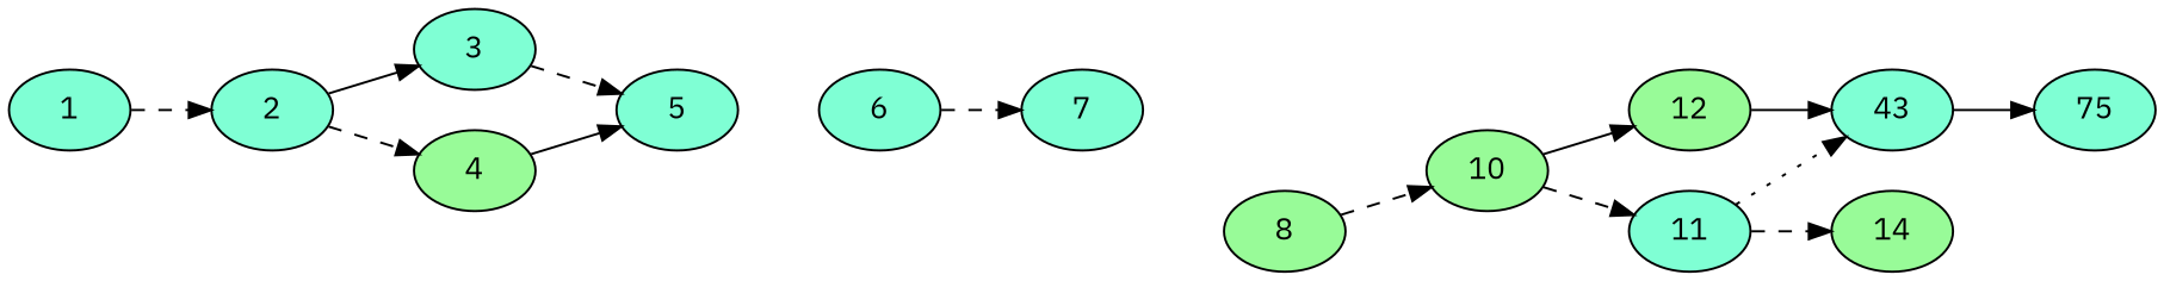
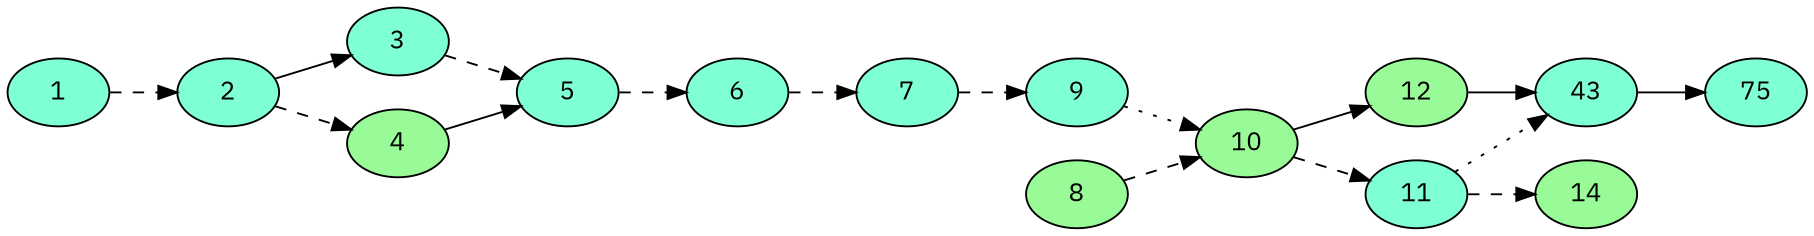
  digraph {
    fontname="IBM Plex Sans"
    rankdir=LR
    node [alpha=0.13 fillcolor=aquamarine fontname="IBM Plex Sans" style=filled]
    edge [fontname="IBM Plex Sans" style=dashed]
    1 [expect_size=37402624]
    2 [alpha=0.12 expect_size=16231424]
    3 [alpha=0.00 expect_size=30399488]
    4 [alpha=0.01 expect_size=33184768 fillcolor=palegreen]
    5 [alpha=0.07 expect_size=10360832]
    6 [alpha=0.04 expect_size=42432512]
    7 [alpha=0.10 expect_size=47278080]
+   9 [alpha=0.12 expect_size=32559104]
    8 [alpha=0.15 expect_size=18458624 fillcolor=palegreen]
    10 [alpha=0.03 expect_size=51148800 fillcolor=palegreen]
    11 [alpha=0.04 expect_size=42718208]
    12 [alpha=0.18 expect_size=25993216 fillcolor=palegreen]
    n13 [alpha=0.18 expect_size=7155712 label=43]
    14 [alpha=0.08 expect_size=7197696 fillcolor=palegreen]
    n15 [expect_size=9303040 label=75]
    1 -> 2
    2 -> 3 [style=solid]
    2 -> 4
    3 -> 5
    4 -> 5 [style=solid]
+   5 -> 6
    6 -> 7
+   7 -> 9
+   9 -> 10 [style=dotted]
    8 -> 10
    10 -> 11
    10 -> 12 [style=solid]
    11 -> n13 [style=dotted]
    11 -> 14
    12 -> n13 [style=solid]
    n13 -> n15 [style=solid]
  }
